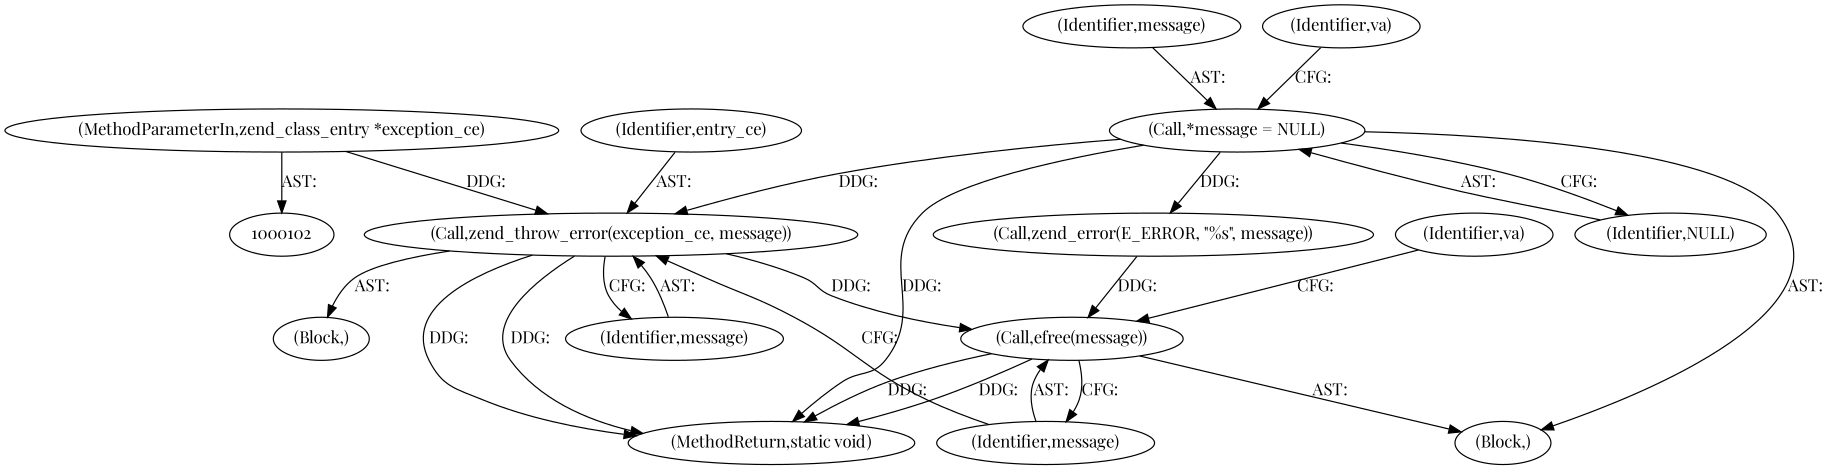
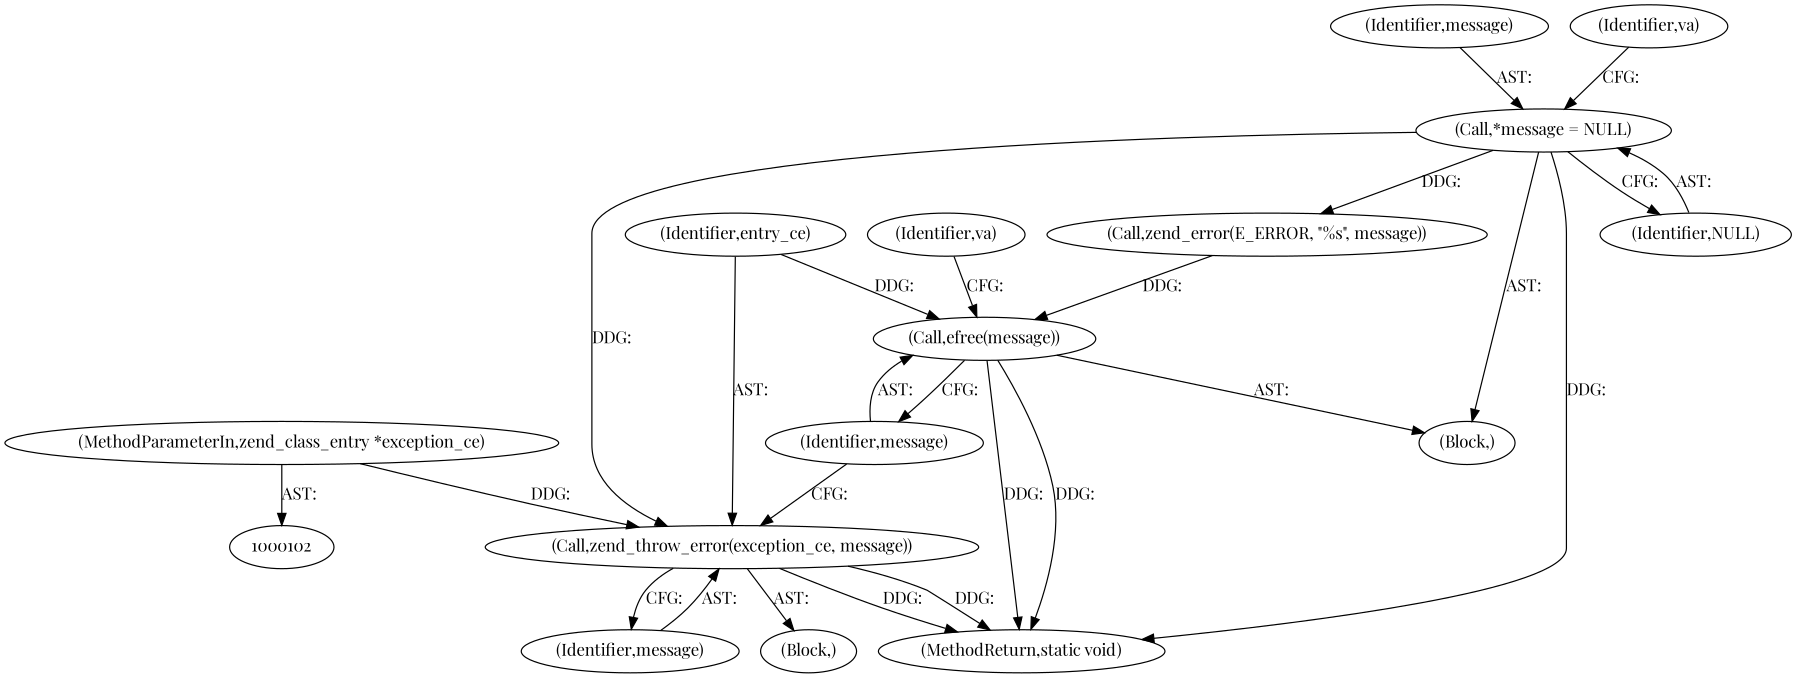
  digraph {
    fontname="Playfair Display"
    node [fontname="Playfair Display"]
    edge [fontname="Playfair Display"]
    n1 [label="(Call,zend_throw_error(exception_ce, message))"]
    n2 [label="(Call,efree(message))"]
    n3 [label="(Identifier,message)"]
    n4 [label="(Block,)"]
    n5 [label="(MethodReturn,static void)"]
    n6 [label="(Block,)"]
    n7 [label="(Identifier,message)"]
    n8 [label="(MethodParameterIn,zend_class_entry *exception_ce)"]
    1000102
    n10 [label="(Call,*message = NULL)"]
    n11 [label="(Call,zend_error(E_ERROR, \"%s\", message))"]
    n12 [label="(Identifier,NULL)"]
    n13 [label="(Identifier,message)"]
    n14 [label="(Identifier,va)"]
    n15 [label="(Identifier,entry_ce)"]
    n16 [label="(Identifier,va)"]
-   n1 -> n2 [label="DDG: "]
+   n15 -> n2 [label="DDG: "]
    n1 -> n3 [label="CFG: "]
    n1 -> n4 [label="AST: "]
    n1 -> n5 [label="DDG: "]
    n1 -> n5 [label="DDG: "]
    n2 -> n5 [label="DDG: "]
    n2 -> n5 [label="DDG: "]
    n2 -> n6 [label="AST: "]
    n2 -> n7 [label="CFG: "]
    n3 -> n1 [label="AST: "]
    n7 -> n1 [label="CFG: "]
    n7 -> n2 [label="AST: "]
    n8 -> n1 [label="DDG: "]
    n8 -> 1000102 [label="AST: "]
    n10 -> n1 [label="DDG: "]
    n10 -> n5 [label="DDG: "]
    n10 -> n6 [label="AST: "]
    n10 -> n11 [label="DDG: "]
    n10 -> n12 [label="CFG: "]
    n11 -> n2 [label="DDG: "]
    n12 -> n10 [label="AST: "]
    n13 -> n10 [label="AST: "]
    n14 -> n10 [label="CFG: "]
    n15 -> n1 [label="AST: "]
    n16 -> n2 [label="CFG: "]
  }
